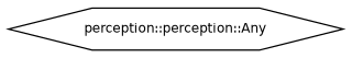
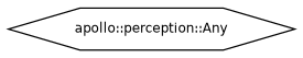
  digraph {
    rankdir=LR
-   n1 [color=black fillcolor=white fontname=Helvetica fontsize=10 height=0.2 label="perception::perception::Any" shape=hexagon style=filled width=0.4]
+   n1 [color=black fillcolor=white fontname=Helvetica fontsize=10 height=0.2 label="apollo::perception::Any" shape=hexagon style=filled width=0.4]
  }
